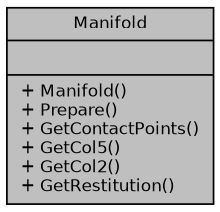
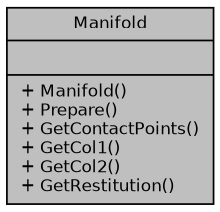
  digraph {
-   n1 [color=black fillcolor=grey75 fontcolor=black fontname=Helvetica fontsize=10 height=0.2 label="{Manifold\n||+ Manifold()\l+ Prepare()\l+ GetContactPoints()\l+ GetCol5()\l+ GetCol2()\l+ GetRestitution()\l}" shape=record style=filled width=0.4]
+   n1 [color=black fillcolor=grey75 fontcolor=black fontname=Helvetica fontsize=10 height=0.2 label="{Manifold\n||+ Manifold()\l+ Prepare()\l+ GetContactPoints()\l+ GetCol1()\l+ GetCol2()\l+ GetRestitution()\l}" shape=record style=filled width=0.4]
  }
